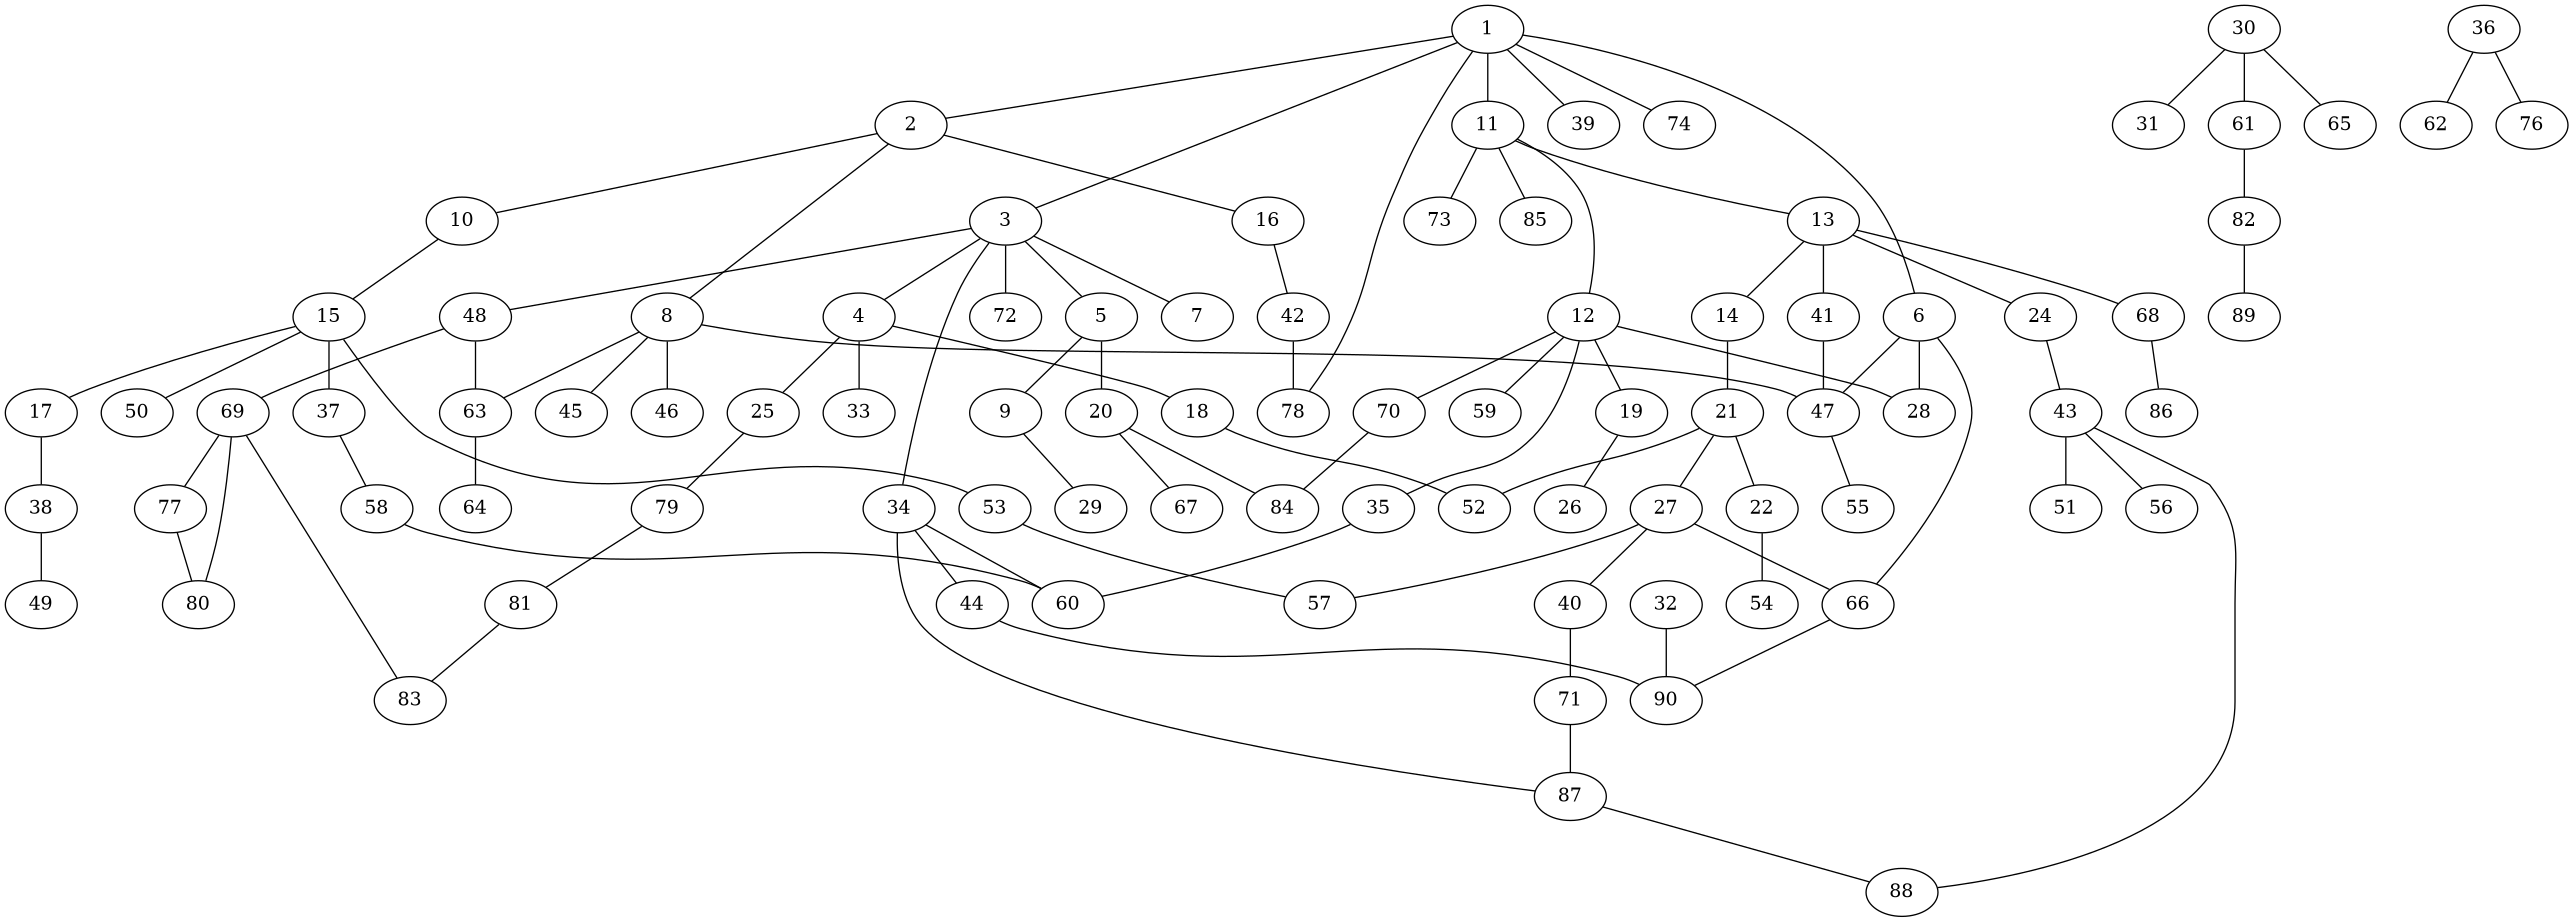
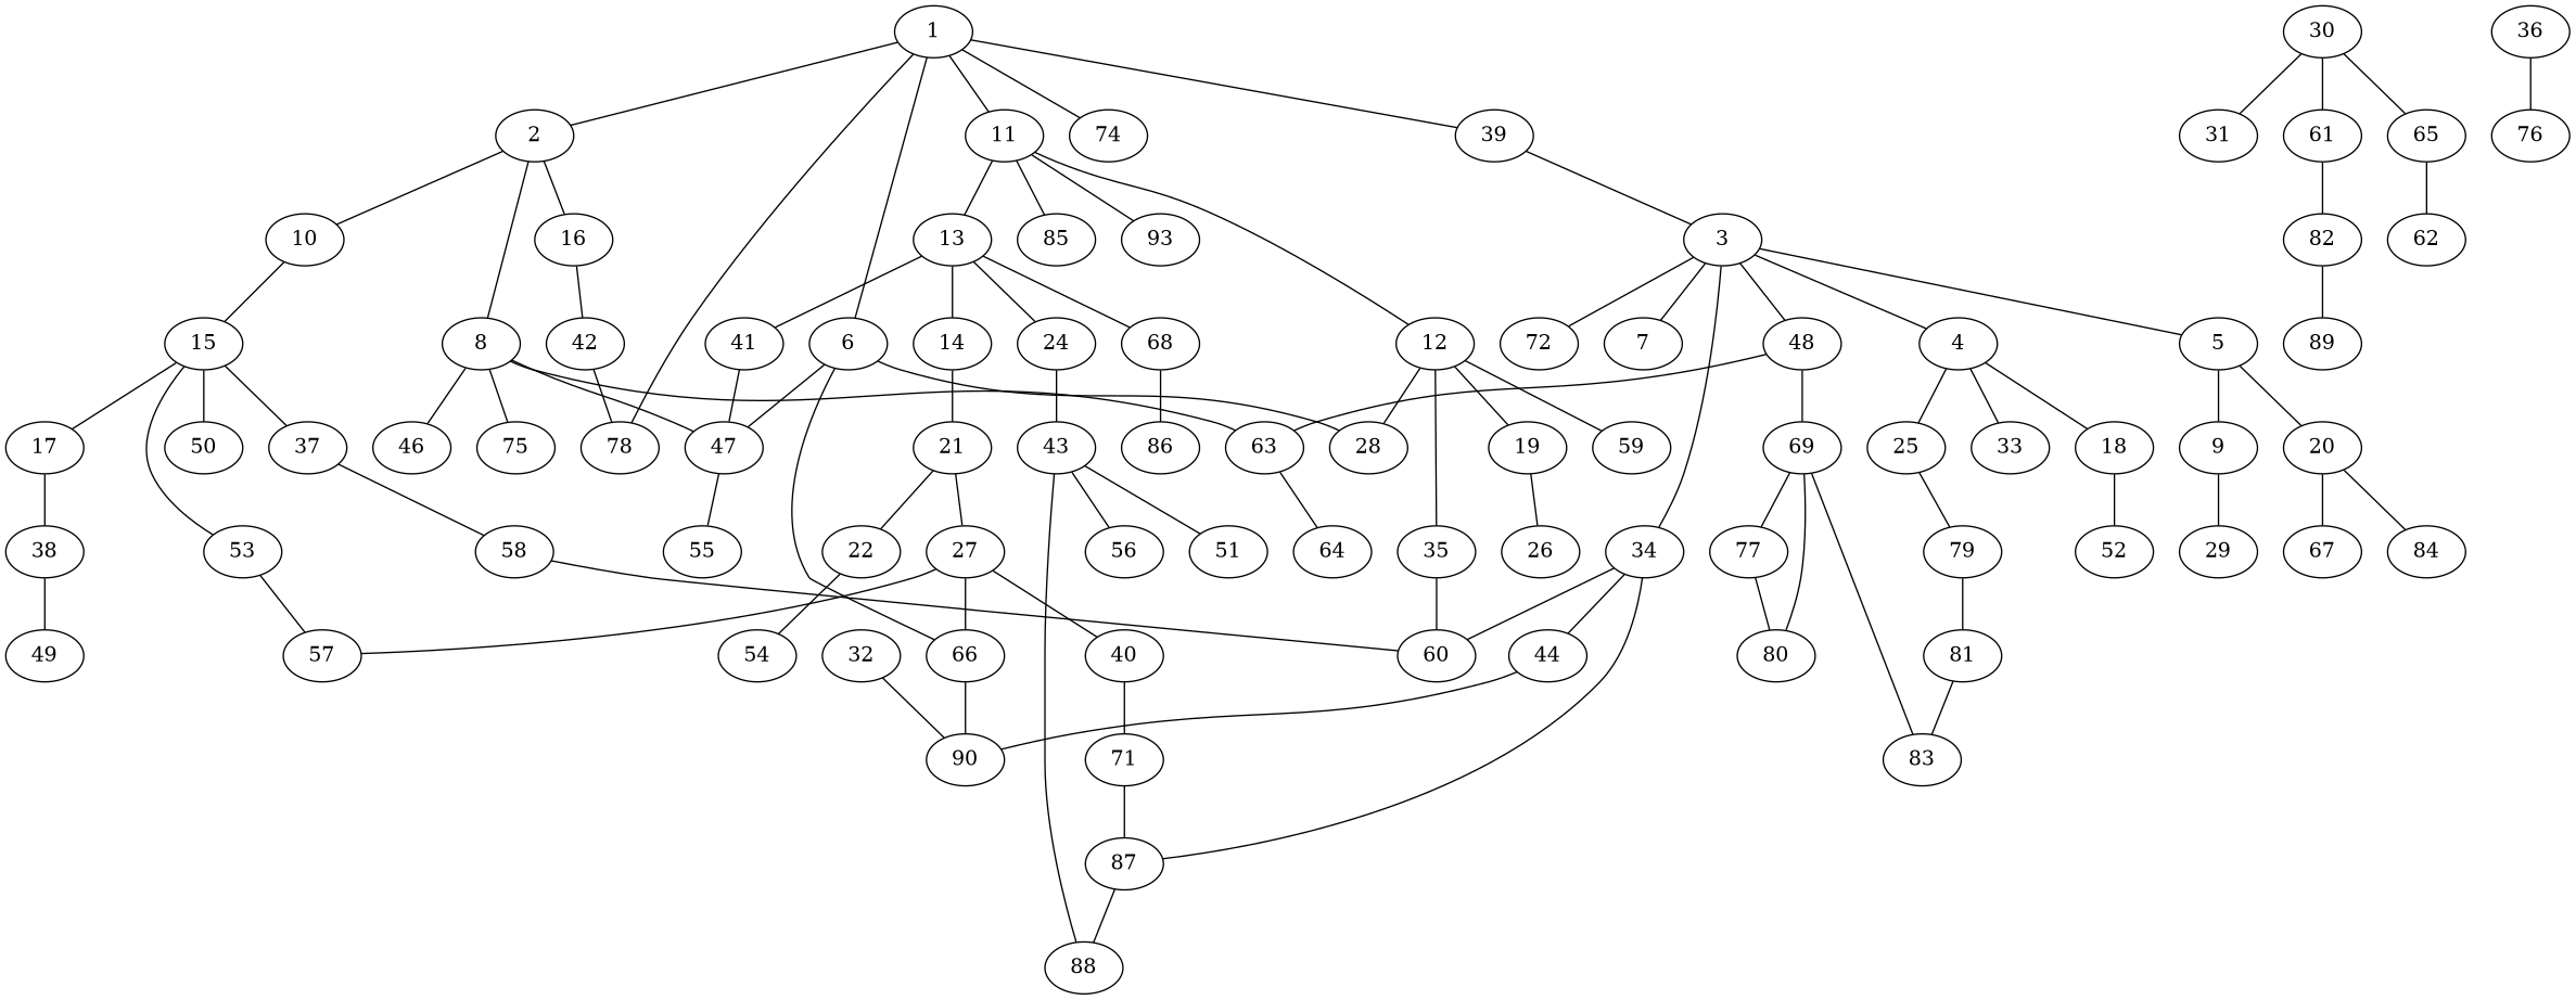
  graph {
    1
    2
    3
    6
    11
    39
    74
    78
    8
    10
    16
    4
    5
    7
    34
    48
    72
    28
    47
    66
    12
    13
-   73
+   73 [label=93]
    85
    46
    63
-   75 [label=45]
+   75
    15
    42
    18
    25
    33
    9
    20
    44
    60
    87
    69
    55
    90
    19
    35
    59
-   70
    14
    24
    41
    68
    64
    17
    37
    50
    53
    52
    79
    29
    67
    84
    88
    77
    80
    83
    81
    30
    31
    61
    65
    32
    38
    36
    62
    76
    58
    57
    26
    21
    43
    86
    22
    27
    51
    56
    54
    40
    49
    71
    82
    89
    1 -- 2
-   1 -- 3
+   39 -- 3
    1 -- 6
    1 -- 11
    1 -- 39
    1 -- 74
    1 -- 78
    2 -- 8
    2 -- 10
    2 -- 16
    3 -- 4
    3 -- 5
    3 -- 7
    3 -- 34
    3 -- 48
    3 -- 72
    6 -- 28
    6 -- 47
    6 -- 66
    11 -- 12
    11 -- 13
    11 -- 73
    11 -- 85
    8 -- 47
    8 -- 46
    8 -- 63
    8 -- 75
    10 -- 15
    16 -- 42
    4 -- 18
    4 -- 25
    4 -- 33
    5 -- 9
    5 -- 20
    34 -- 44
    34 -- 60
    34 -- 87
    48 -- 63
    48 -- 69
    47 -- 55
    66 -- 90
    12 -- 28
    12 -- 19
    12 -- 35
    12 -- 59
-   12 -- 70
    13 -- 14
    13 -- 24
    13 -- 41
    13 -- 68
    63 -- 64
    15 -- 17
    15 -- 37
    15 -- 50
    15 -- 53
    42 -- 78
    18 -- 52
    25 -- 79
    9 -- 29
    20 -- 67
    20 -- 84
    44 -- 90
    87 -- 88
    69 -- 77
    69 -- 80
    69 -- 83
    19 -- 26
    35 -- 60
-   70 -- 84
    14 -- 21
    24 -- 43
    41 -- 47
    68 -- 86
    17 -- 38
    37 -- 58
    53 -- 57
    79 -- 81
    77 -- 80
    81 -- 83
    30 -- 31
    30 -- 61
    30 -- 65
    61 -- 82
    32 -- 90
    38 -- 49
-   36 -- 62
+   65 -- 62
    36 -- 76
    58 -- 60
-   21 -- 52
    21 -- 22
    21 -- 27
    43 -- 88
    43 -- 51
    43 -- 56
    22 -- 54
    27 -- 66
    27 -- 57
    27 -- 40
    40 -- 71
    71 -- 87
    82 -- 89
  }
